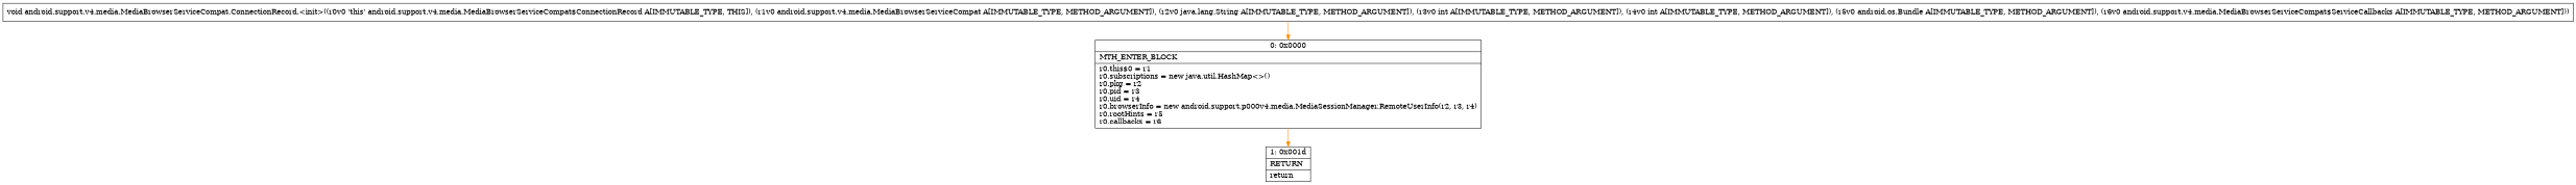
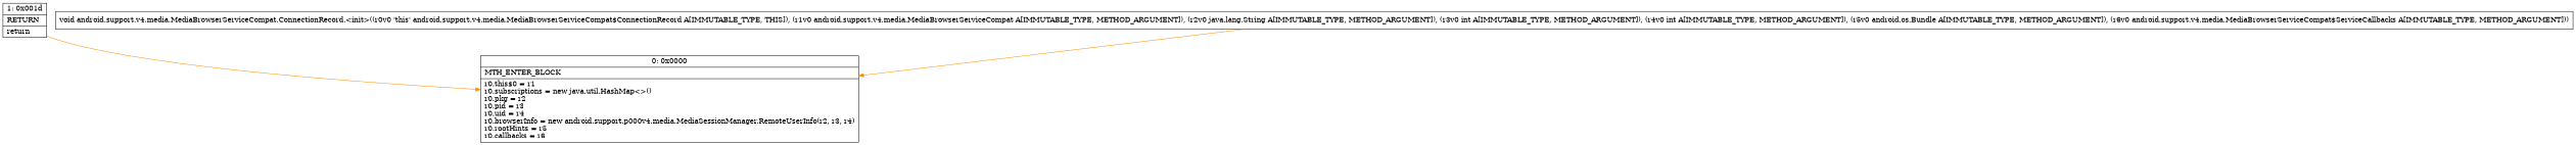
  digraph {
    node [shape=record]
    edge [color=darkorange]
    n1 [label="{0\:\ 0x0000|MTH_ENTER_BLOCK\l|r0.this$0 = r1\lr0.subscriptions = new java.util.HashMap\<\>()\lr0.pkg = r2\lr0.pid = r3\lr0.uid = r4\lr0.browserInfo = new android.support.p000v4.media.MediaSessionManager.RemoteUserInfo(r2, r3, r4)\lr0.rootHints = r5\lr0.callbacks = r6\l}"]
    n2 [label="{1\:\ 0x001d|RETURN\l|return\l}"]
    n3 [label="{void android.support.v4.media.MediaBrowserServiceCompat.ConnectionRecord.\<init\>((r0v0 'this' android.support.v4.media.MediaBrowserServiceCompat$ConnectionRecord A[IMMUTABLE_TYPE, THIS]), (r1v0 android.support.v4.media.MediaBrowserServiceCompat A[IMMUTABLE_TYPE, METHOD_ARGUMENT]), (r2v0 java.lang.String A[IMMUTABLE_TYPE, METHOD_ARGUMENT]), (r3v0 int A[IMMUTABLE_TYPE, METHOD_ARGUMENT]), (r4v0 int A[IMMUTABLE_TYPE, METHOD_ARGUMENT]), (r5v0 android.os.Bundle A[IMMUTABLE_TYPE, METHOD_ARGUMENT]), (r6v0 android.support.v4.media.MediaBrowserServiceCompat$ServiceCallbacks A[IMMUTABLE_TYPE, METHOD_ARGUMENT])) }"]
-   n1 -> n2
+   n2 -> n1
    n3 -> n1
  }
